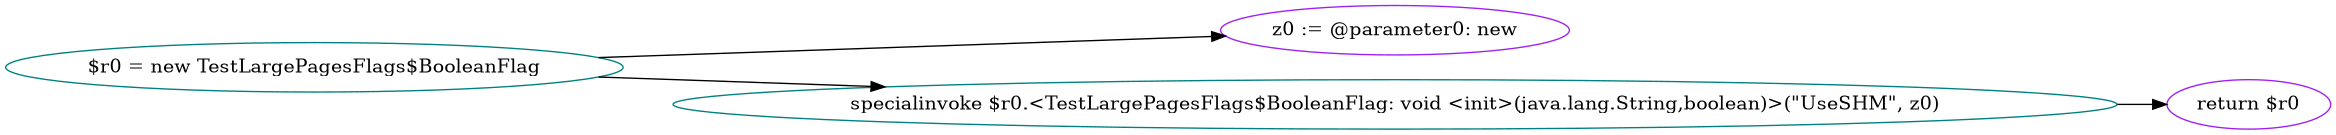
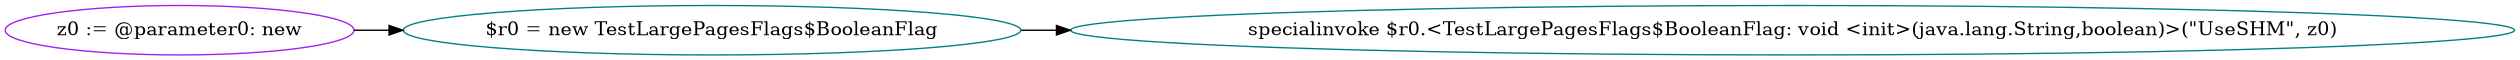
  digraph {
    rankdir=LR
    node [color=purple]
    n1 [label="z0 := @parameter0: new"]
    "$r0 = new TestLargePagesFlags$BooleanFlag" [color=teal]
    "specialinvoke $r0.<TestLargePagesFlags$BooleanFlag: void <init>(java.lang.String,boolean)>(\"UseSHM\", z0)" [color=teal]
-   "return $r0"
-   "$r0 = new TestLargePagesFlags$BooleanFlag" -> n1
+   n1 -> "$r0 = new TestLargePagesFlags$BooleanFlag"
    "$r0 = new TestLargePagesFlags$BooleanFlag" -> "specialinvoke $r0.<TestLargePagesFlags$BooleanFlag: void <init>(java.lang.String,boolean)>(\"UseSHM\", z0)"
-   "specialinvoke $r0.<TestLargePagesFlags$BooleanFlag: void <init>(java.lang.String,boolean)>(\"UseSHM\", z0)" -> "return $r0"
  }
